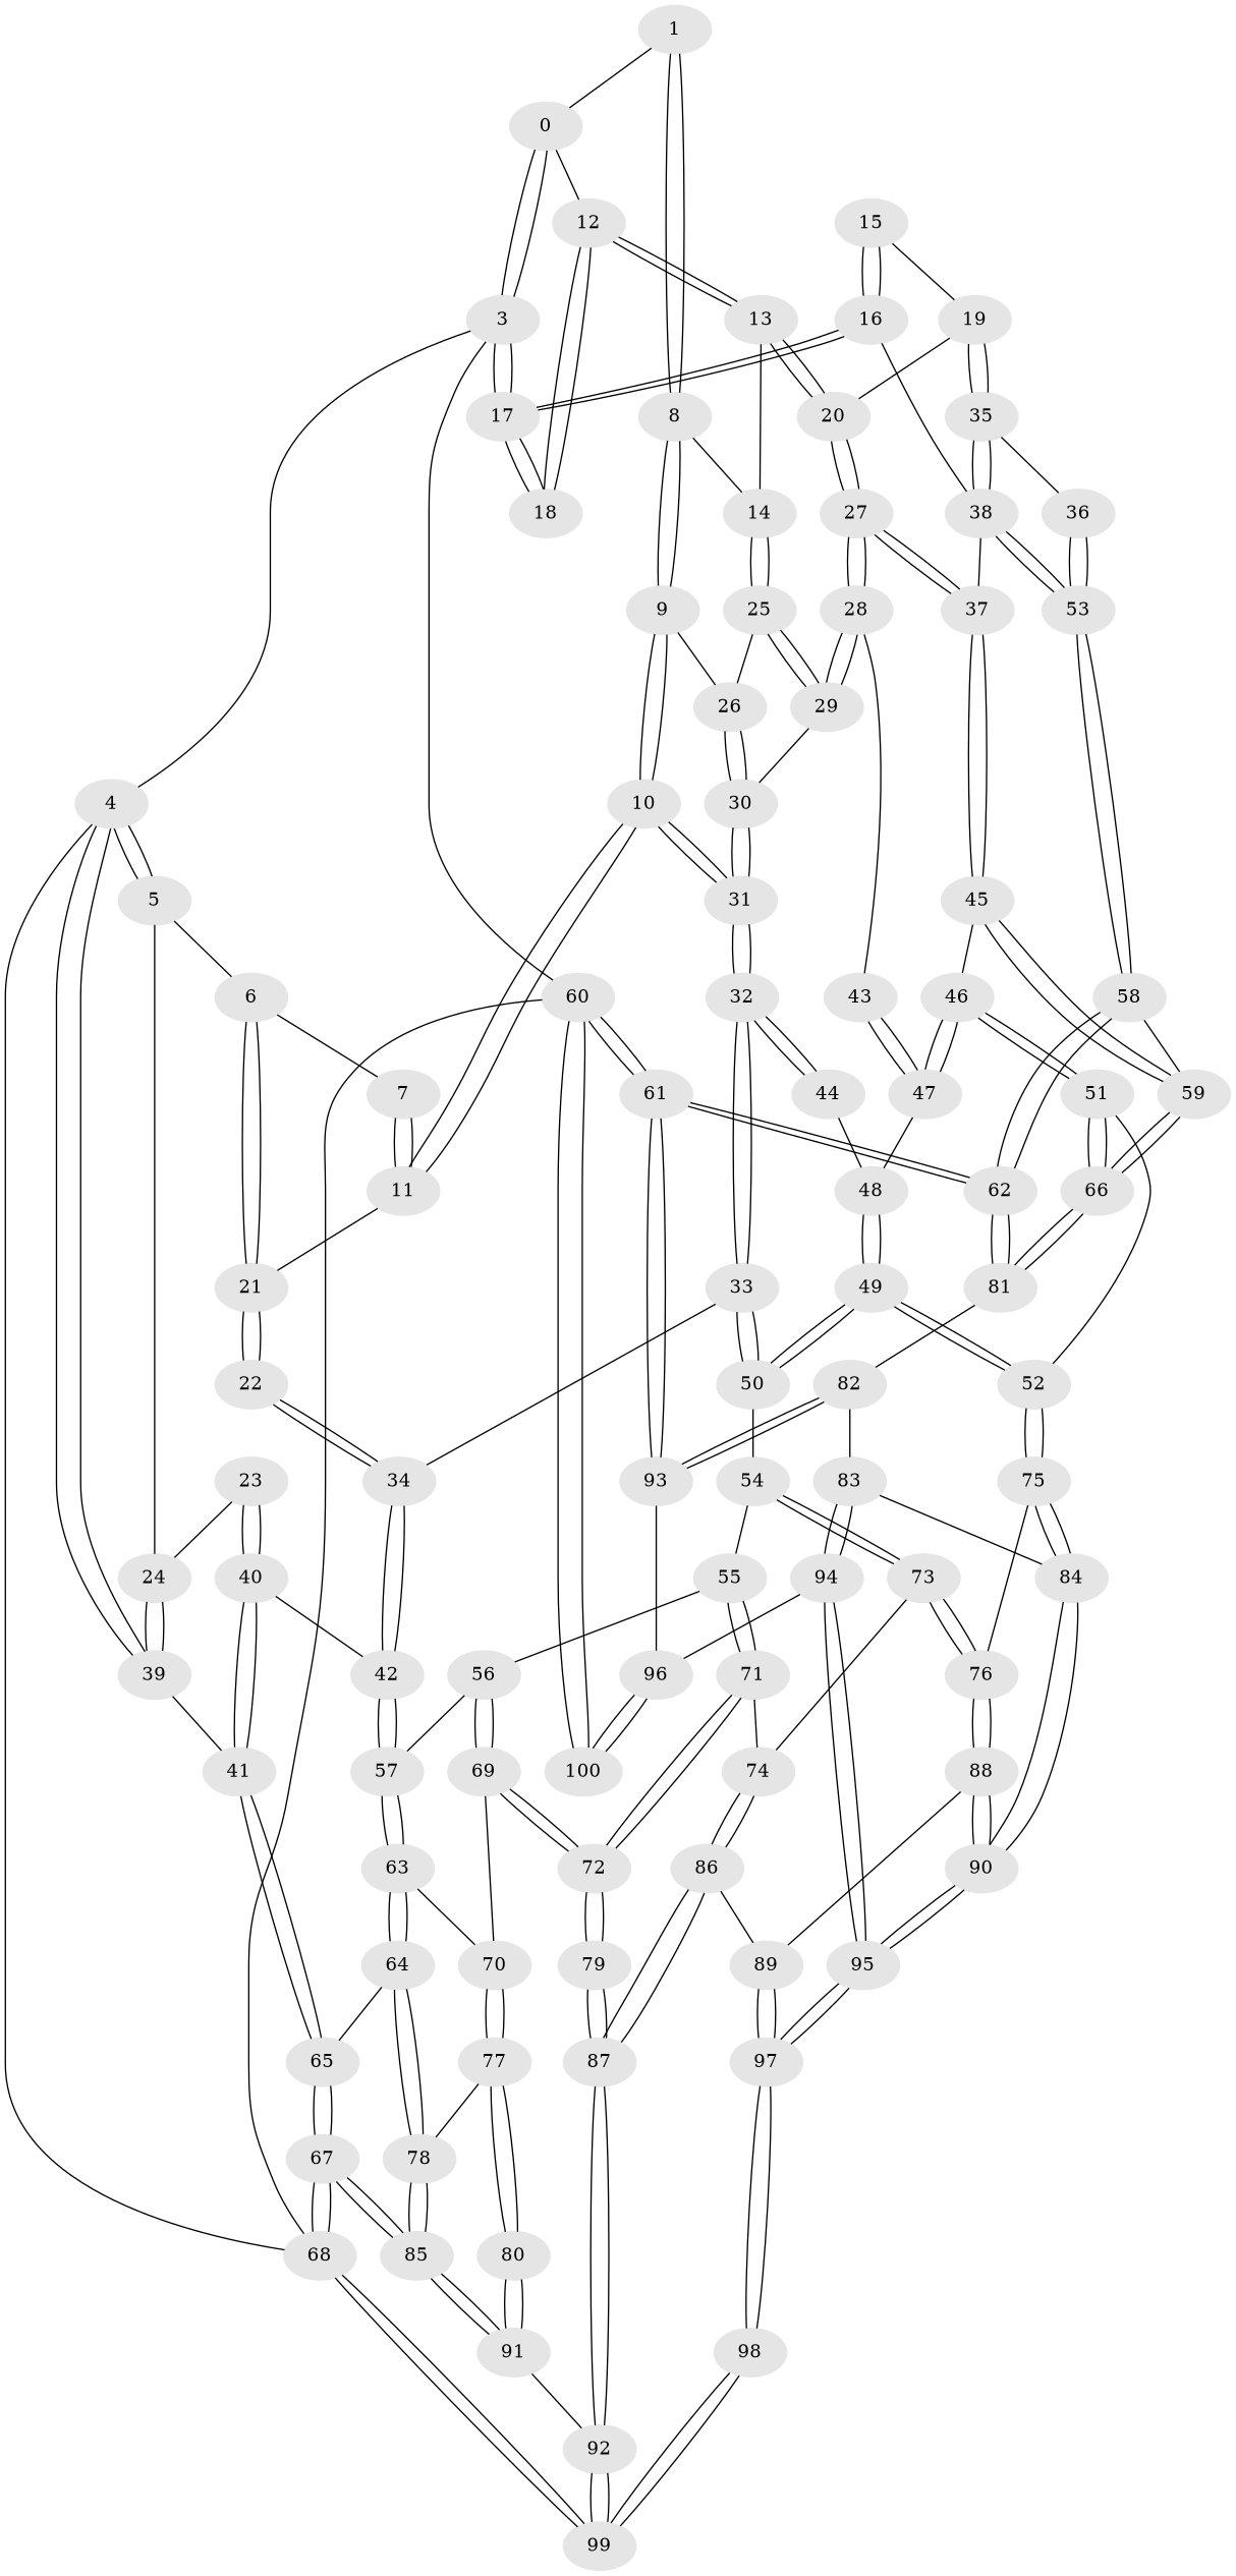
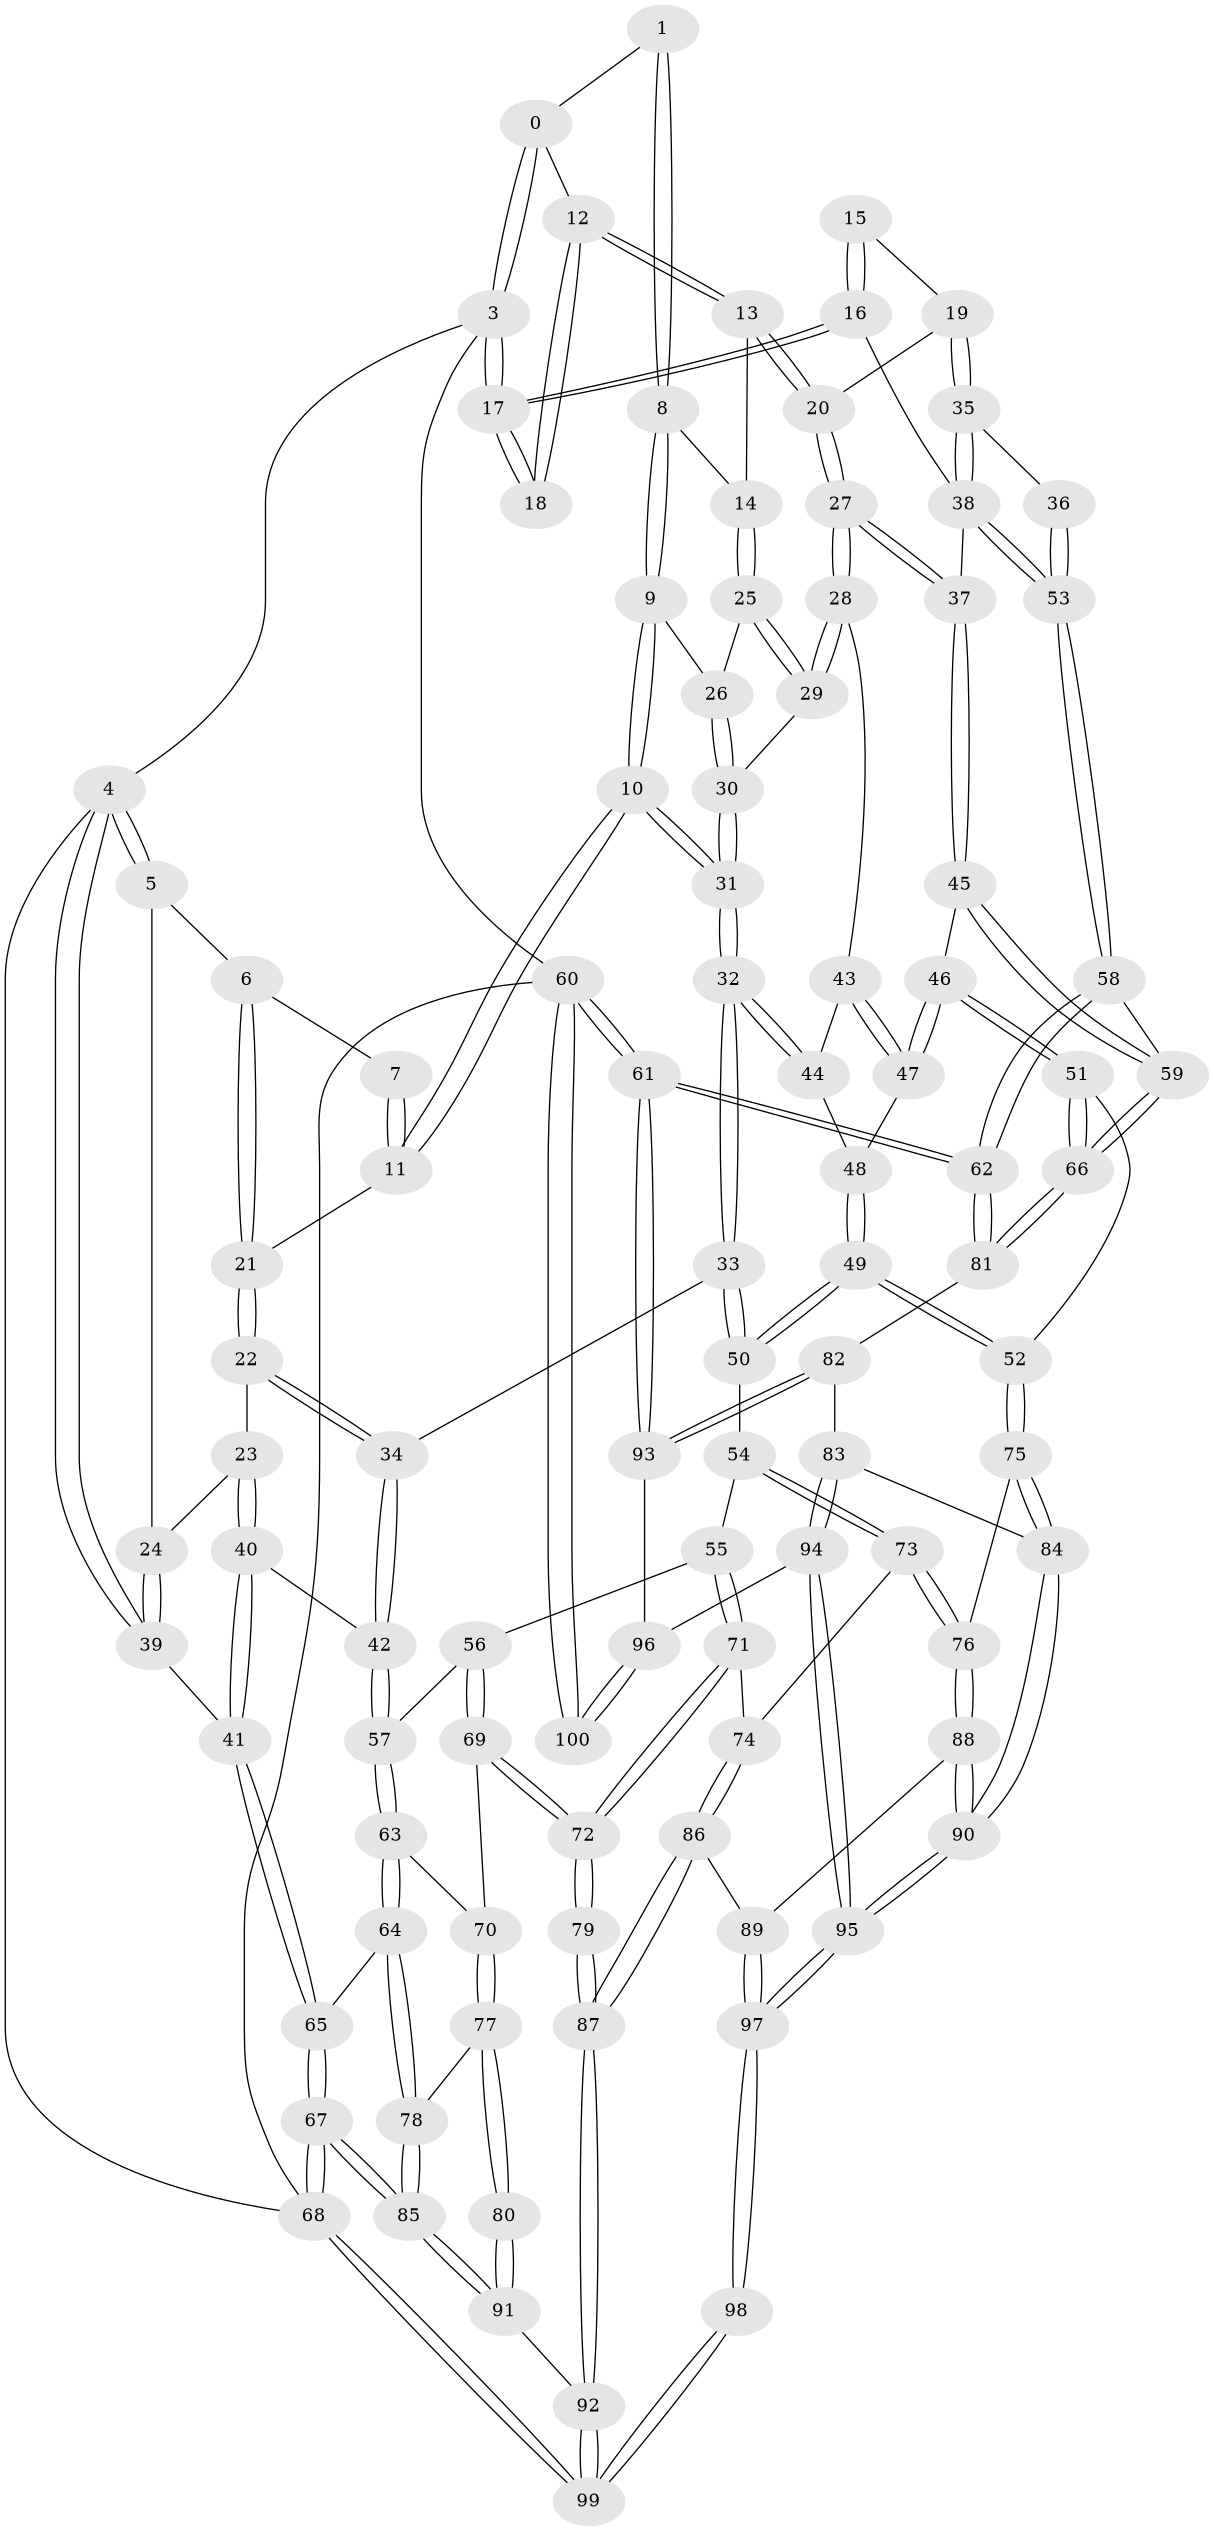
  graph {
    node [color=gray90 style=filled]
    n1 [label=0]
    1
    8
    3
    12
    9
    14
    4
    17
    60
    13
    18
    5
    39
    68
    61
    100
    6
    24
    41
    99
    7
    21
    11
    22
    10
    26
    25
    31
    30
    32
    20
    27
    29
    15
    16
    19
    38
    35
    37
    53
    36
    28
    23
    34
    40
    42
    43
    45
    44
    47
    33
    50
    48
    54
    57
    58
    46
    59
    65
    67
    63
    49
    51
    66
    52
    75
    55
    73
    81
    76
    84
    62
    56
    71
    74
    69
    72
    70
    64
    93
    96
    82
    78
    77
    85
    91
    79
    80
    86
    87
    88
    89
    90
    92
    83
    94
    95
    97
    98
    n1 -- 3
    n1 -- 3
    n1 -- 12
    1 -- n1
    1 -- 8
    1 -- 8
    8 -- 9
    8 -- 9
    8 -- 14
    3 -- 4
    3 -- 17
    3 -- 17
    3 -- 60
    12 -- 13
    12 -- 13
    12 -- 18
    12 -- 18
    9 -- 10
    9 -- 10
    9 -- 26
    14 -- 25
    14 -- 25
    4 -- 5
    4 -- 5
    4 -- 39
    4 -- 39
    4 -- 68
    17 -- 18
    17 -- 18
    60 -- 68
    60 -- 61
    60 -- 61
    60 -- 100
    60 -- 100
    13 -- 14
    13 -- 20
    13 -- 20
    5 -- 6
    5 -- 24
    39 -- 41
    68 -- 99
    68 -- 99
    61 -- 62
    61 -- 62
    61 -- 93
    61 -- 93
    6 -- 7
    6 -- 21
    6 -- 21
    24 -- 39
    24 -- 39
    41 -- 65
    41 -- 65
    7 -- 11
    7 -- 11
    21 -- 22
    21 -- 22
    11 -- 21
+   22 -- 23
    22 -- 34
    22 -- 34
    10 -- 11
    10 -- 11
    10 -- 31
    10 -- 31
    26 -- 30
    26 -- 30
    25 -- 26
    25 -- 29
    25 -- 29
    31 -- 32
    31 -- 32
    30 -- 31
    30 -- 31
    32 -- 44
    32 -- 44
    32 -- 33
    32 -- 33
    20 -- 27
    20 -- 27
    27 -- 37
    27 -- 37
    27 -- 28
    27 -- 28
    29 -- 30
    15 -- 16
    15 -- 16
    15 -- 19
    16 -- 17
    16 -- 17
    16 -- 38
    19 -- 20
    19 -- 35
    19 -- 35
    38 -- 37
    38 -- 53
    38 -- 53
    35 -- 38
    35 -- 38
    35 -- 36
    37 -- 45
    37 -- 45
    53 -- 58
    53 -- 58
    36 -- 53
    36 -- 53
    28 -- 29
    28 -- 29
    28 -- 43
    23 -- 24
    23 -- 40
    23 -- 40
    34 -- 42
    34 -- 42
    40 -- 41
    40 -- 41
    40 -- 42
    42 -- 57
    42 -- 57
+   43 -- 44
    43 -- 47
    43 -- 47
    45 -- 46
    45 -- 59
    45 -- 59
    44 -- 48
    47 -- 48
    33 -- 34
    33 -- 50
    33 -- 50
    50 -- 54
    48 -- 49
    48 -- 49
    54 -- 55
    54 -- 73
    54 -- 73
    57 -- 63
    57 -- 63
    58 -- 59
    58 -- 62
    58 -- 62
    46 -- 47
    46 -- 47
    46 -- 51
    46 -- 51
    59 -- 66
    59 -- 66
    65 -- 67
    65 -- 67
    67 -- 68
    67 -- 68
    67 -- 85
    67 -- 85
    63 -- 70
    63 -- 64
    63 -- 64
    49 -- 50
    49 -- 50
    49 -- 52
    49 -- 52
    51 -- 66
    51 -- 66
    51 -- 52
    66 -- 81
    66 -- 81
    52 -- 75
    52 -- 75
    75 -- 76
    75 -- 84
    75 -- 84
    55 -- 56
    55 -- 71
    55 -- 71
    73 -- 76
    73 -- 76
    73 -- 74
    81 -- 82
    76 -- 88
    76 -- 88
    84 -- 90
    84 -- 90
    62 -- 81
    62 -- 81
    56 -- 57
    56 -- 69
    56 -- 69
    71 -- 74
    71 -- 72
    71 -- 72
    74 -- 86
    74 -- 86
    69 -- 72
    69 -- 72
    69 -- 70
    72 -- 79
    72 -- 79
    70 -- 77
    70 -- 77
    64 -- 65
    64 -- 78
    64 -- 78
    93 -- 96
    96 -- 100
    96 -- 100
    82 -- 93
    82 -- 93
    82 -- 83
    78 -- 85
    78 -- 85
    77 -- 78
    77 -- 80
    77 -- 80
    85 -- 91
    85 -- 91
    91 -- 92
    79 -- 87
    79 -- 87
    80 -- 91
    80 -- 91
    86 -- 87
    86 -- 87
    86 -- 89
    87 -- 92
    87 -- 92
    88 -- 89
    88 -- 90
    88 -- 90
    89 -- 97
    89 -- 97
    90 -- 95
    90 -- 95
    92 -- 99
    92 -- 99
    83 -- 84
    83 -- 94
    83 -- 94
    94 -- 96
    94 -- 95
    94 -- 95
    95 -- 97
    95 -- 97
    97 -- 98
    97 -- 98
    98 -- 99
    98 -- 99
  }
